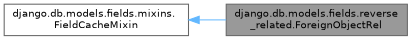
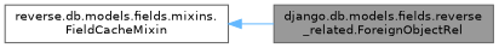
  digraph {
    rankdir=LR
    node [color=gray40 fontname=Helvetica fontsize=10 shape=box style=filled]
    n1 [fillcolor=grey60 fontcolor=black height=0.2 label="django.db.models.fields.reverse\l_related.ForeignObjectRel" width=0.4]
-   n2 [fillcolor=white height=0.2 label="django.db.models.fields.mixins.\lFieldCacheMixin" width=0.4]
+   n2 [fillcolor=white height=0.2 label="reverse.db.models.fields.mixins.\lFieldCacheMixin" width=0.4]
    n2 -> n1 [color=steelblue1 dir=back fontname=Helvetica fontsize=10 labelfontname=Helvetica labelfontsize=10 style=solid]
  }
